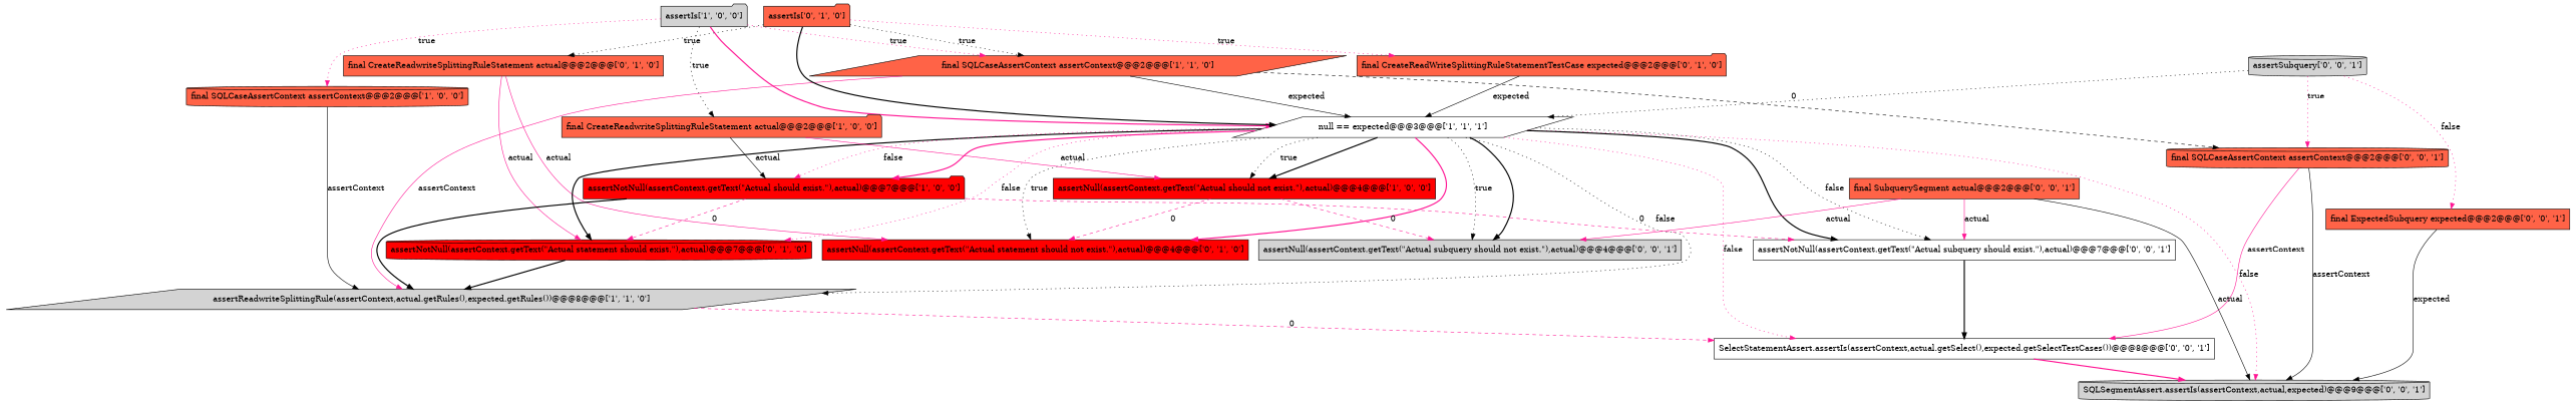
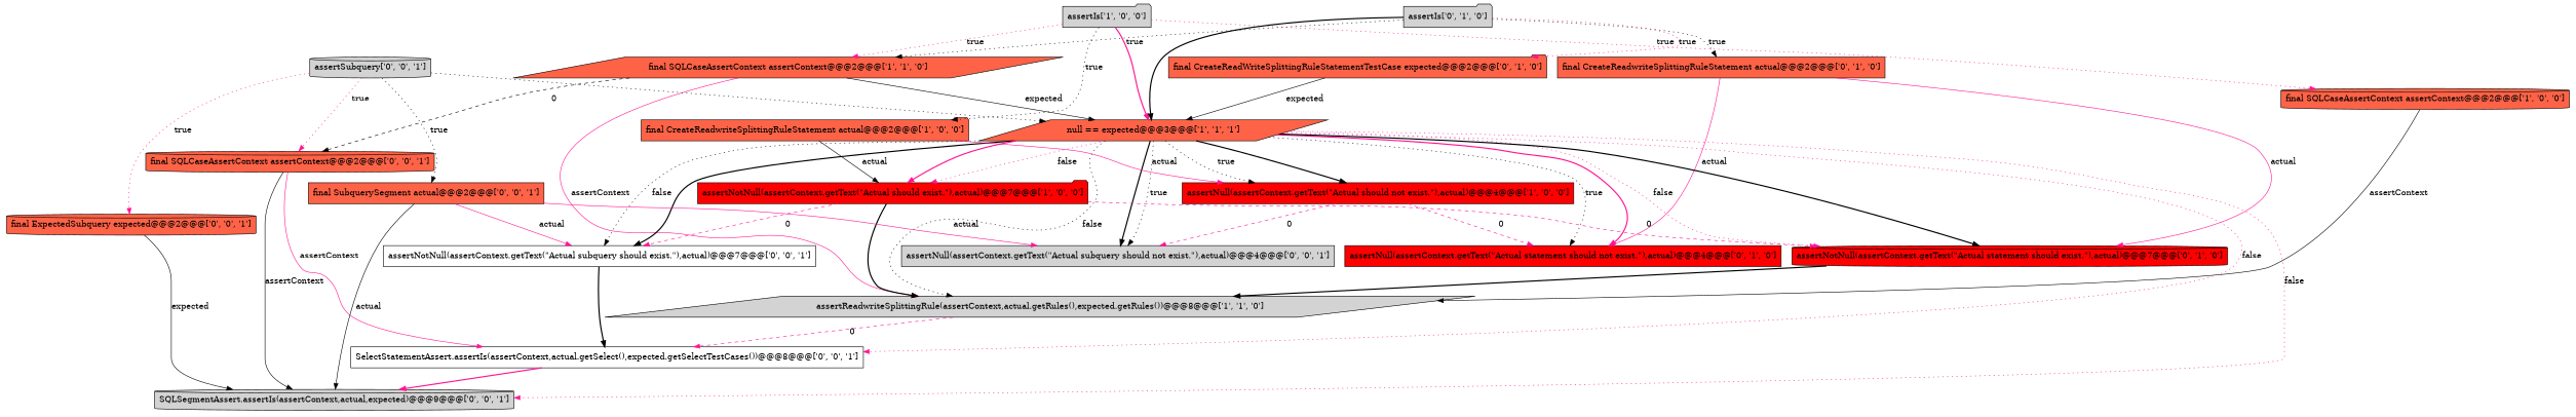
  digraph {
    node [fillcolor=tomato shape=box style=filled]
    edge [color=black style=dotted]
    n1 [label="final CreateReadwriteSplittingRuleStatement actual@@@2@@@['0', '1', '0']"]
    n2 [fillcolor=red label="assertNull(assertContext.getText(\"Actual statement should not exist.\"),actual)@@@4@@@['0', '1', '0']"]
    n3 [fillcolor=red label="assertNotNull(assertContext.getText(\"Actual statement should exist.\"),actual)@@@7@@@['0', '1', '0']" shape=cylinder]
    n4 [fillcolor=lightgray label="assertReadwriteSplittingRule(assertContext,actual.getRules(),expected.getRules())@@@8@@@['1', '1', '0']" shape=parallelogram]
    n5 [fillcolor=lightgray label="assertIs['1', '0', '0']" shape=folder]
    n6 [label="final SQLCaseAssertContext assertContext@@@2@@@['1', '1', '0']" shape=parallelogram]
    n7 [label="final SQLCaseAssertContext assertContext@@@2@@@['1', '0', '0']" shape=cylinder]
-   n8 [fillcolor=white label="null == expected@@@3@@@['1', '1', '1']" shape=parallelogram]
+   n8 [label="null == expected@@@3@@@['1', '1', '1']" shape=parallelogram]
    n9 [label="final CreateReadwriteSplittingRuleStatement actual@@@2@@@['1', '0', '0']" shape=folder]
    n10 [label="final SQLCaseAssertContext assertContext@@@2@@@['0', '0', '1']" shape=cylinder]
    n11 [fillcolor=lightgray label="SQLSegmentAssert.assertIs(assertContext,actual,expected)@@@9@@@['0', '0', '1']" shape=cylinder]
    n12 [fillcolor=white label="assertNotNull(assertContext.getText(\"Actual subquery should exist.\"),actual)@@@7@@@['0', '0', '1']"]
    n13 [fillcolor=white label="SelectStatementAssert.assertIs(assertContext,actual.getSelect(),expected.getSelectTestCases())@@@8@@@['0', '0', '1']"]
    n14 [fillcolor=red label="assertNull(assertContext.getText(\"Actual should not exist.\"),actual)@@@4@@@['1', '0', '0']"]
    n15 [fillcolor=lightgray label="assertNull(assertContext.getText(\"Actual subquery should not exist.\"),actual)@@@4@@@['0', '0', '1']"]
    n16 [fillcolor=red label="assertNotNull(assertContext.getText(\"Actual should exist.\"),actual)@@@7@@@['1', '0', '0']" shape=folder]
-   n17 [label="assertIs['0', '1', '0']" shape=folder]
+   n17 [fillcolor=lightgray label="assertIs['0', '1', '0']" shape=folder]
    n18 [label="final CreateReadWriteSplittingRuleStatementTestCase expected@@@2@@@['0', '1', '0']" shape=folder]
    n19 [fillcolor=lightgray label="assertSubquery['0', '0', '1']" shape=cylinder]
    n20 [label="final SubquerySegment actual@@@2@@@['0', '0', '1']"]
-   n21 [label="final ExpectedSubquery expected@@@2@@@['0', '0', '1']"]
+   n21 [label="final ExpectedSubquery expected@@@2@@@['0', '0', '1']" shape=cylinder]
    n1 -> n2 [color=deeppink label=actual style=solid]
    n1 -> n3 [color=deeppink label=actual style=solid]
    n3 -> n4 [style=bold]
    n4 -> n13 [color=deeppink label=0 style=dashed]
    n5 -> n6 [color=deeppink label=true]
    n5 -> n7 [color=deeppink label=true]
    n5 -> n8 [color=deeppink style=bold]
    n5 -> n9 [label=true]
    n6 -> n4 [color=deeppink label=assertContext style=solid]
    n6 -> n8 [label=expected style=solid]
    n6 -> n10 [label=0 style=dashed]
    n7 -> n4 [label=assertContext style=solid]
    n8 -> n2 [label=true]
    n8 -> n2 [color=deeppink style=bold]
    n8 -> n3 [color=deeppink label=false]
    n8 -> n3 [style=bold]
    n8 -> n4 [label=false]
    n8 -> n11 [color=deeppink label=false]
    n8 -> n12 [style=bold]
    n8 -> n12 [label=false]
    n8 -> n13 [color=deeppink label=false]
    n8 -> n14 [style=bold]
    n8 -> n14 [label=true]
    n8 -> n15 [style=bold]
    n8 -> n15 [label=true]
    n8 -> n16 [color=deeppink style=bold]
    n8 -> n16 [color=deeppink label=false]
    n9 -> n14 [color=deeppink label=actual style=solid]
    n9 -> n16 [label=actual style=solid]
    n10 -> n11 [label=assertContext style=solid]
    n10 -> n13 [color=deeppink label=assertContext style=solid]
    n12 -> n13 [style=bold]
    n13 -> n11 [color=deeppink style=bold]
    n14 -> n2 [color=deeppink label=0 style=dashed]
    n14 -> n15 [color=deeppink label=0 style=dashed]
    n16 -> n3 [color=deeppink label=0 style=dashed]
    n16 -> n4 [style=bold]
    n16 -> n12 [color=deeppink label=0 style=dashed]
    n17 -> n1 [label=true]
    n17 -> n6 [label=true]
    n17 -> n8 [style=bold]
    n17 -> n18 [color=deeppink label=true]
    n18 -> n8 [label=expected style=solid]
    n19 -> n8
    n19 -> n10 [color=deeppink label=true]
-   n19 -> n21 [color=deeppink label=false]
+   n19 -> n20 [label=true]
+   n19 -> n21 [color=deeppink label=true]
    n20 -> n11 [label=actual style=solid]
    n20 -> n12 [color=deeppink label=actual style=solid]
    n20 -> n15 [color=deeppink label=actual style=solid]
    n21 -> n11 [label=expected style=solid]
  }
